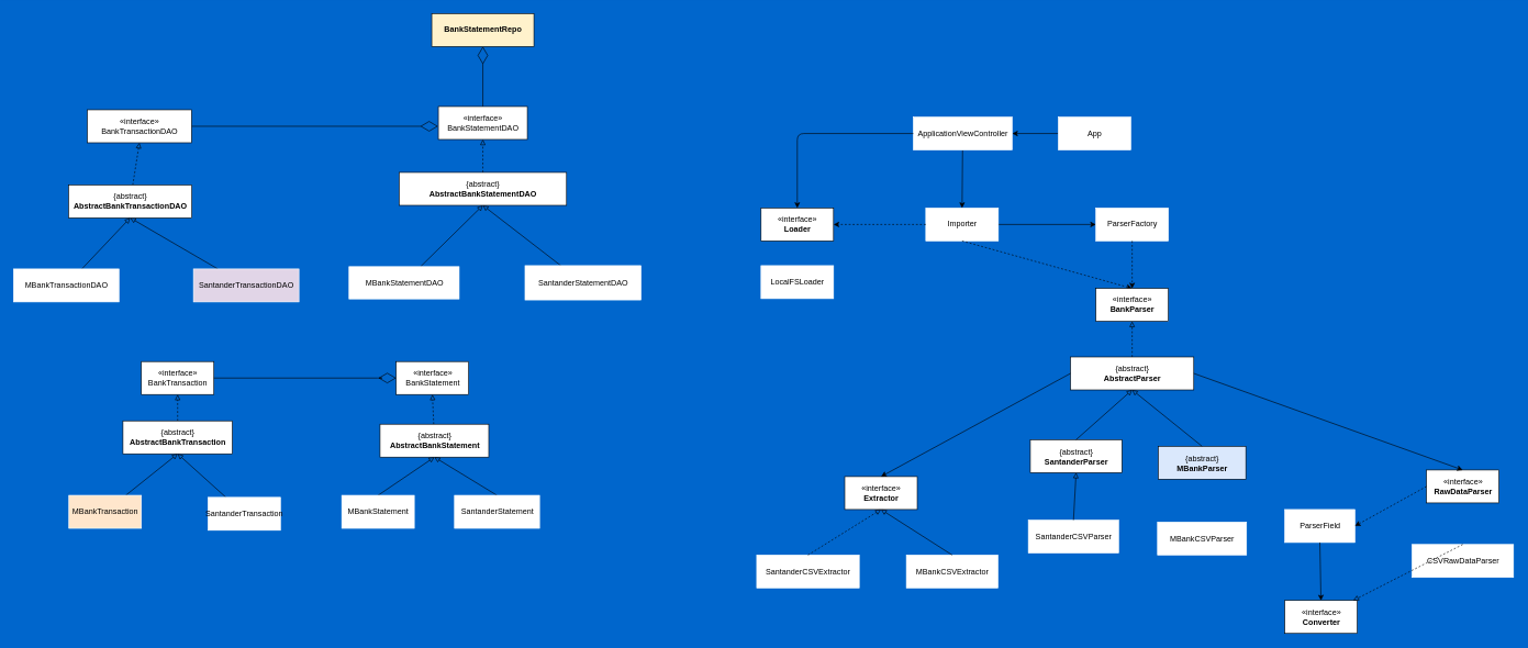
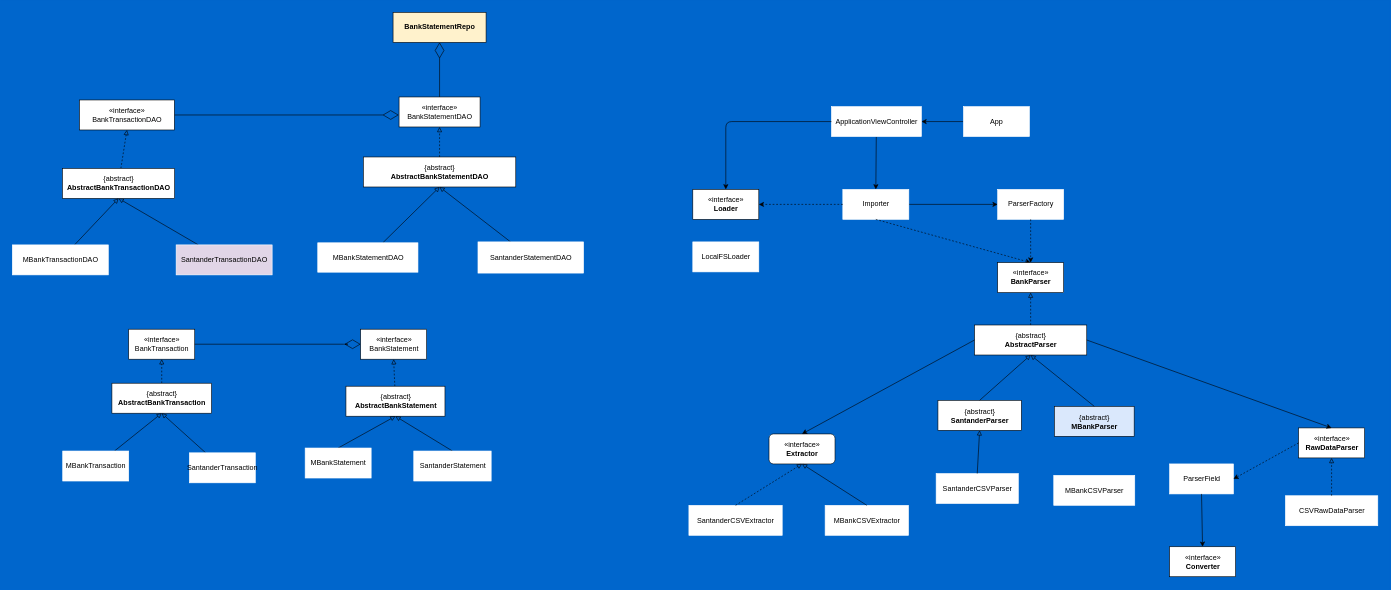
  <mxCell id="0" />
  <mxCell id="1" parent="0" />
  <mxCell id="2" value="«interface»&lt;br&gt;BankTransaction" style="html=1;" parent="1" vertex="1"><mxGeometry x="214" y="548" width="110" height="50" as="geometry" /></mxCell>
  <mxCell id="3" style="edgeStyle=none;html=1;entryX=0.5;entryY=1;entryDx=0;entryDy=0;endArrow=block;endFill=0;dashed=1;" parent="1" source="4" target="2" edge="1"><mxGeometry relative="1" as="geometry" /></mxCell>
  <mxCell id="4" value="{abstract}&lt;br&gt;&lt;b&gt;AbstractBankTransaction&lt;/b&gt;" style="html=1;" parent="1" vertex="1"><mxGeometry x="186" y="638" width="166" height="50" as="geometry" /></mxCell>
  <mxCell id="5" style="edgeStyle=none;html=1;entryX=0.5;entryY=1;entryDx=0;entryDy=0;endArrow=block;endFill=0;" parent="1" source="6" target="4" edge="1"><mxGeometry relative="1" as="geometry" /></mxCell>
  <mxCell id="6" value="SantanderTransaction" style="html=1;strokeColor=#FFFFFF;" parent="1" vertex="1"><mxGeometry x="315" y="754" width="110" height="50" as="geometry" /></mxCell>
  <mxCell id="7" style="edgeStyle=none;html=1;entryX=0.5;entryY=1;entryDx=0;entryDy=0;endArrow=block;endFill=0;" parent="1" source="8" target="4" edge="1"><mxGeometry relative="1" as="geometry" /></mxCell>
- <mxCell id="8" value="MBankTransaction" style="html=1;strokeColor=#FFFFFF;fillColor=#ffe6cc;" parent="1" vertex="1"><mxGeometry x="104" y="751" width="110" height="50" as="geometry" /></mxCell>
+ <mxCell id="8" value="MBankTransaction" style="html=1;strokeColor=#FFFFFF;" parent="1" vertex="1"><mxGeometry x="104" y="751" width="110" height="50" as="geometry" /></mxCell>
  <mxCell id="9" value="«interface»&lt;br&gt;BankStatement" style="html=1;" parent="1" vertex="1"><mxGeometry x="600.5" y="548" width="110" height="50" as="geometry" /></mxCell>
  <mxCell id="10" style="edgeStyle=none;html=1;entryX=0.5;entryY=1;entryDx=0;entryDy=0;endArrow=block;endFill=0;dashed=1;" parent="1" source="11" target="9" edge="1"><mxGeometry relative="1" as="geometry" /></mxCell>
  <mxCell id="11" value="{abstract}&lt;br&gt;&lt;b&gt;AbstractBankStatement&lt;/b&gt;" style="html=1;" parent="1" vertex="1"><mxGeometry x="576" y="643" width="165" height="50" as="geometry" /></mxCell>
  <mxCell id="12" style="edgeStyle=none;html=1;entryX=0.5;entryY=1;entryDx=0;entryDy=0;endArrow=block;endFill=0;exitX=0.5;exitY=0;exitDx=0;exitDy=0;" parent="1" source="13" target="11" edge="1"><mxGeometry relative="1" as="geometry"><mxPoint x="586.5" y="743" as="sourcePoint" /></mxGeometry></mxCell>
  <mxCell id="13" value="SantanderStatement" style="html=1;strokeColor=#FFFFFF;" parent="1" vertex="1"><mxGeometry x="689" y="751" width="129" height="50" as="geometry" /></mxCell>
  <mxCell id="14" style="edgeStyle=none;html=1;entryX=0.5;entryY=1;entryDx=0;entryDy=0;endArrow=block;endFill=0;exitX=0.5;exitY=0;exitDx=0;exitDy=0;" parent="1" source="15" target="11" edge="1"><mxGeometry relative="1" as="geometry"><mxPoint x="736.891" y="755" as="sourcePoint" /></mxGeometry></mxCell>
- <mxCell id="15" value="MBankStatement" style="html=1;strokeColor=#FFFFFF;" parent="1" vertex="1"><mxGeometry x="518" y="751" width="110" height="50" as="geometry" /></mxCell>
+ <mxCell id="15" value="MBankStatement" style="html=1;strokeColor=#FFFFFF;" parent="1" vertex="1"><mxGeometry x="508" y="746" width="110" height="50" as="geometry" /></mxCell>
  <mxCell id="16" value="" style="endArrow=diamondThin;endFill=0;endSize=24;html=1;exitX=1;exitY=0.5;exitDx=0;exitDy=0;entryX=0;entryY=0.5;entryDx=0;entryDy=0;" parent="1" source="2" target="9" edge="1"><mxGeometry width="160" relative="1" as="geometry"><mxPoint x="384" y="576.5" as="sourcePoint" /><mxPoint x="544" y="576.5" as="targetPoint" /><Array as="points"><mxPoint x="582" y="573" /></Array></mxGeometry></mxCell>
  <mxCell id="17" style="edgeStyle=none;html=1;entryX=1;entryY=0.5;entryDx=0;entryDy=0;endArrow=classic;endFill=1;" parent="1" source="18" target="20" edge="1"><mxGeometry relative="1" as="geometry" /></mxCell>
  <mxCell id="18" value="App" style="html=1;strokeColor=#FFFFFF;" parent="1" vertex="1"><mxGeometry x="1605" y="177" width="110" height="50" as="geometry" /></mxCell>
  <mxCell id="19" style="edgeStyle=none;html=1;entryX=0.5;entryY=0;entryDx=0;entryDy=0;endArrow=classic;endFill=1;" parent="1" source="20" target="22" edge="1"><mxGeometry relative="1" as="geometry" /></mxCell>
  <mxCell id="20" value="ApplicationViewController" style="html=1;strokeColor=#FFFFFF;" parent="1" vertex="1"><mxGeometry x="1385" y="177" width="150" height="50" as="geometry" /></mxCell>
  <mxCell id="21" style="edgeStyle=none;html=1;entryX=0;entryY=0.5;entryDx=0;entryDy=0;endArrow=classic;endFill=1;" parent="1" source="22" target="23" edge="1"><mxGeometry relative="1" as="geometry" /></mxCell>
  <mxCell id="22" value="Importer" style="html=1;strokeColor=#FFFFFF;" parent="1" vertex="1"><mxGeometry x="1404" y="315" width="110" height="50" as="geometry" /></mxCell>
  <mxCell id="23" value="ParserFactory" style="html=1;strokeColor=#FFFFFF;" parent="1" vertex="1"><mxGeometry x="1662" y="315" width="110" height="50" as="geometry" /></mxCell>
  <mxCell id="24" style="edgeStyle=none;html=1;entryX=0.5;entryY=1;entryDx=0;entryDy=0;endArrow=diamondThin;endFill=0;endSize=24;" parent="1" source="25" target="40" edge="1"><mxGeometry relative="1" as="geometry" /></mxCell>
  <mxCell id="25" value="«interface»&lt;br&gt;BankStatementDAO" style="html=1;" parent="1" vertex="1"><mxGeometry x="664.5" y="161" width="135" height="50" as="geometry" /></mxCell>
  <mxCell id="26" value="{abstract}&lt;br&gt;&lt;b&gt;AbstractBankStatementDAO&lt;/b&gt;" style="html=1;" parent="1" vertex="1"><mxGeometry x="605" y="261" width="254" height="50" as="geometry" /></mxCell>
  <mxCell id="27" style="edgeStyle=none;html=1;entryX=0.5;entryY=1;entryDx=0;entryDy=0;endArrow=block;endFill=0;" parent="1" source="28" target="26" edge="1"><mxGeometry relative="1" as="geometry" /></mxCell>
  <mxCell id="28" value="MBankStatementDAO" style="html=1;strokeColor=#FFFFFF;" parent="1" vertex="1"><mxGeometry x="529" y="404" width="167" height="49" as="geometry" /></mxCell>
  <mxCell id="29" style="edgeStyle=none;html=1;entryX=0.5;entryY=1;entryDx=0;entryDy=0;endArrow=block;endFill=0;" parent="1" source="30" target="26" edge="1"><mxGeometry relative="1" as="geometry" /></mxCell>
  <mxCell id="30" value="SantanderStatementDAO" style="html=1;strokeColor=#FFFFFF;" parent="1" vertex="1"><mxGeometry x="796" y="402.5" width="176" height="52" as="geometry" /></mxCell>
  <mxCell id="31" style="edgeStyle=none;html=1;endArrow=diamondThin;endFill=0;endSize=24;" parent="1" source="32" edge="1"><mxGeometry relative="1" as="geometry"><mxPoint x="664" y="191" as="targetPoint" /></mxGeometry></mxCell>
  <mxCell id="32" value="«interface»&lt;br&gt;BankTransactionDAO" style="html=1;" parent="1" vertex="1"><mxGeometry x="132" y="166" width="158" height="50" as="geometry" /></mxCell>
  <mxCell id="33" style="edgeStyle=none;html=1;entryX=0.5;entryY=1;entryDx=0;entryDy=0;endArrow=block;endFill=0;" parent="1" source="34" target="37" edge="1"><mxGeometry relative="1" as="geometry" /></mxCell>
  <mxCell id="34" value="SantanderTransactionDAO" style="html=1;strokeColor=#FFFFFF;fillColor=#e1d5e7;" parent="1" vertex="1"><mxGeometry x="293" y="407.5" width="160" height="50" as="geometry" /></mxCell>
  <mxCell id="35" style="edgeStyle=none;html=1;endArrow=block;endFill=0;dashed=1;entryX=0.5;entryY=1;entryDx=0;entryDy=0;exitX=0.5;exitY=0;exitDx=0;exitDy=0;" parent="1" source="26" target="25" edge="1"><mxGeometry relative="1" as="geometry"><mxPoint x="705.5" y="246" as="sourcePoint" /><mxPoint x="758.5" y="226" as="targetPoint" /></mxGeometry></mxCell>
  <mxCell id="36" style="edgeStyle=none;html=1;entryX=0.5;entryY=1;entryDx=0;entryDy=0;endArrow=block;endFill=0;dashed=1;" parent="1" source="37" target="32" edge="1"><mxGeometry relative="1" as="geometry" /></mxCell>
  <mxCell id="37" value="{abstract}&lt;br&gt;&lt;b&gt;AbstractBankTransactionDAO&lt;/b&gt;" style="html=1;" parent="1" vertex="1"><mxGeometry x="103.5" y="280" width="187" height="50" as="geometry" /></mxCell>
  <mxCell id="38" style="edgeStyle=none;html=1;entryX=0.5;entryY=1;entryDx=0;entryDy=0;endArrow=block;endFill=0;" parent="1" source="39" target="37" edge="1"><mxGeometry relative="1" as="geometry" /></mxCell>
  <mxCell id="39" value="MBankTransactionDAO" style="html=1;strokeColor=#FFFFFF;" parent="1" vertex="1"><mxGeometry x="20" y="407.5" width="160" height="50" as="geometry" /></mxCell>
  <mxCell id="40" value="&lt;b&gt;BankStatementRepo&lt;/b&gt;" style="html=1;fillColor=#fff2cc;" parent="1" vertex="1"><mxGeometry x="654.5" y="20" width="155" height="50" as="geometry" /></mxCell>
  <mxCell id="41" value="«interface»&lt;br&gt;&lt;b&gt;Loader&lt;/b&gt;" style="html=1;" parent="1" vertex="1"><mxGeometry x="1154" y="315" width="110" height="50" as="geometry" /></mxCell>
  <mxCell id="42" value="LocalFSLoader" style="html=1;strokeColor=#FFFFFF;" parent="1" vertex="1"><mxGeometry x="1154" y="402.5" width="110" height="50" as="geometry" /></mxCell>
  <mxCell id="43" style="edgeStyle=none;html=1;entryX=1;entryY=0.5;entryDx=0;entryDy=0;endArrow=classic;endFill=1;endSize=6;startArrow=none;startFill=0;dashed=1;exitX=0;exitY=0.5;exitDx=0;exitDy=0;" parent="1" source="22" target="41" edge="1"><mxGeometry relative="1" as="geometry"><mxPoint x="1460" y="440" as="sourcePoint" /><mxPoint x="1760.5" y="440" as="targetPoint" /></mxGeometry></mxCell>
  <mxCell id="44" style="edgeStyle=none;html=1;entryX=0.5;entryY=0;entryDx=0;entryDy=0;endArrow=classic;endFill=1;exitX=0;exitY=0.5;exitDx=0;exitDy=0;" parent="1" source="20" target="41" edge="1"><mxGeometry relative="1" as="geometry"><mxPoint x="1214" y="206" as="sourcePoint" /><mxPoint x="1469" y="325" as="targetPoint" /><Array as="points"><mxPoint x="1209" y="202" /></Array></mxGeometry></mxCell>
  <mxCell id="45" value="«interface»&lt;br&gt;&lt;b&gt;Converter&lt;/b&gt;" style="html=1;" parent="1" vertex="1"><mxGeometry x="1948.5" y="910.5" width="110" height="50" as="geometry" /></mxCell>
  <mxCell id="46" value="ParserField" style="html=1;strokeColor=#FFFFFF;" parent="1" vertex="1"><mxGeometry x="1948.5" y="772.5" width="106.5" height="50" as="geometry" /></mxCell>
  <mxCell id="47" value="«interface»&lt;br&gt;&lt;b&gt;RawDataParser&lt;/b&gt;" style="html=1;" parent="1" vertex="1"><mxGeometry x="2163.5" y="712.5" width="110" height="50" as="geometry" /></mxCell>
  <mxCell id="48" value="CSVRawDataParser" style="html=1;strokeColor=#FFFFFF;" parent="1" vertex="1"><mxGeometry x="2141.5" y="825.5" width="154" height="50" as="geometry" /></mxCell>
- <mxCell id="49" value="«interface»&lt;br&gt;&lt;b&gt;Extractor&lt;/b&gt;" style="html=1;" parent="1" vertex="1"><mxGeometry x="1281" y="722.5" width="110" height="50" as="geometry" /></mxCell>
+ <mxCell id="49" value="«interface»&lt;br&gt;&lt;b&gt;Extractor&lt;/b&gt;" style="html=1;rounded=1;" parent="1" vertex="1"><mxGeometry x="1281" y="722.5" width="110" height="50" as="geometry" /></mxCell>
  <mxCell id="50" value="SantanderCSVExtractor" style="html=1;strokeColor=#FFFFFF;" parent="1" vertex="1"><mxGeometry x="1147.5" y="841.5" width="155.5" height="50" as="geometry" /></mxCell>
  <mxCell id="51" value="MBankCSVExtractor" style="html=1;strokeColor=#FFFFFF;" parent="1" vertex="1"><mxGeometry x="1374.5" y="841.5" width="139" height="50" as="geometry" /></mxCell>
  <mxCell id="52" value="{abstract}&lt;br&gt;&lt;b&gt;AbstractParser&lt;/b&gt;" style="html=1;" parent="1" vertex="1"><mxGeometry x="1623.5" y="541" width="187" height="50" as="geometry" /></mxCell>
  <mxCell id="53" value="SantanderCSVParser" style="html=1;strokeColor=#FFFFFF;" parent="1" vertex="1"><mxGeometry x="1559.5" y="788.5" width="137" height="50" as="geometry" /></mxCell>
  <mxCell id="54" value="MBankCSVParser" style="html=1;strokeColor=#FFFFFF;" parent="1" vertex="1"><mxGeometry x="1755.5" y="791.5" width="135" height="50" as="geometry" /></mxCell>
  <mxCell id="55" style="edgeStyle=none;html=1;endArrow=block;endFill=0;entryX=0.5;entryY=1;entryDx=0;entryDy=0;exitX=0.5;exitY=0;exitDx=0;exitDy=0;" parent="1" source="53" target="65" edge="1"><mxGeometry relative="1" as="geometry"><mxPoint x="1655.5" y="679" as="sourcePoint" /><mxPoint x="1590.5" y="633" as="targetPoint" /></mxGeometry></mxCell>
- <mxCell id="56" style="edgeStyle=none;html=1;dashed=1;endArrow=block;endFill=0;exitX=0.5;exitY=0;exitDx=0;exitDy=0;" parent="1" source="48" target="45" edge="1"><mxGeometry relative="1" as="geometry"><mxPoint x="1632" y="704" as="sourcePoint" /><mxPoint x="1632" y="666.5" as="targetPoint" /></mxGeometry></mxCell>
+ <mxCell id="56" style="edgeStyle=none;html=1;dashed=1;endArrow=block;endFill=0;entryX=0.5;entryY=1;entryDx=0;entryDy=0;exitX=0.5;exitY=0;exitDx=0;exitDy=0;" parent="1" source="48" target="47" edge="1"><mxGeometry relative="1" as="geometry"><mxPoint x="1632" y="704" as="sourcePoint" /><mxPoint x="1632" y="666.5" as="targetPoint" /></mxGeometry></mxCell>
  <mxCell id="57" style="edgeStyle=none;html=1;dashed=1;endArrow=block;endFill=0;entryX=0.5;entryY=1;entryDx=0;entryDy=0;exitX=0.5;exitY=0;exitDx=0;exitDy=0;" parent="1" source="50" target="49" edge="1"><mxGeometry relative="1" as="geometry"><mxPoint x="1396" y="601.5" as="sourcePoint" /><mxPoint x="1393.5" y="537.5" as="targetPoint" /></mxGeometry></mxCell>
  <mxCell id="58" style="edgeStyle=none;html=1;dashed=0;endArrow=block;endFill=0;exitX=0.5;exitY=0;exitDx=0;exitDy=0;entryX=0.5;entryY=1;entryDx=0;entryDy=0;" parent="1" source="51" target="49" edge="1"><mxGeometry relative="1" as="geometry"><mxPoint x="1246.5" y="851.5" as="sourcePoint" /><mxPoint x="1345" y="778.5" as="targetPoint" /></mxGeometry></mxCell>
  <mxCell id="59" style="edgeStyle=none;html=1;entryX=0.5;entryY=0;entryDx=0;entryDy=0;endArrow=classic;endFill=1;exitX=1;exitY=0.5;exitDx=0;exitDy=0;" parent="1" source="52" target="47" edge="1"><mxGeometry relative="1" as="geometry"><mxPoint x="1593.5" y="436.5" as="sourcePoint" /><mxPoint x="1830" y="436.5" as="targetPoint" /></mxGeometry></mxCell>
  <mxCell id="60" style="edgeStyle=none;html=1;entryX=0.5;entryY=0;entryDx=0;entryDy=0;endArrow=classic;endFill=1;exitX=0.5;exitY=1;exitDx=0;exitDy=0;" parent="1" source="46" target="45" edge="1"><mxGeometry relative="1" as="geometry"><mxPoint x="1316.5" y="1003" as="sourcePoint" /><mxPoint x="1663.48" y="859" as="targetPoint" /></mxGeometry></mxCell>
  <mxCell id="61" style="edgeStyle=none;html=1;endArrow=classic;endFill=1;endSize=6;startArrow=none;startFill=0;dashed=1;entryX=1;entryY=0.5;entryDx=0;entryDy=0;exitX=0;exitY=0.5;exitDx=0;exitDy=0;" parent="1" source="47" target="46" edge="1"><mxGeometry relative="1" as="geometry"><mxPoint x="2140.5" y="713.5" as="sourcePoint" /><mxPoint x="2027.5" y="865.5" as="targetPoint" /></mxGeometry></mxCell>
  <mxCell id="62" style="edgeStyle=none;html=1;entryX=0.5;entryY=0;entryDx=0;entryDy=0;endArrow=classic;endFill=1;exitX=0;exitY=0.5;exitDx=0;exitDy=0;" parent="1" source="52" target="49" edge="1"><mxGeometry relative="1" as="geometry"><mxPoint x="1820.5" y="576" as="sourcePoint" /><mxPoint x="1994.5" y="808.5" as="targetPoint" /></mxGeometry></mxCell>
  <mxCell id="63" style="edgeStyle=none;html=1;endArrow=classic;endFill=1;endSize=6;startArrow=none;startFill=0;dashed=1;exitX=0.5;exitY=1;exitDx=0;exitDy=0;entryX=0.5;entryY=0;entryDx=0;entryDy=0;" parent="1" source="22" target="69" edge="1"><mxGeometry relative="1" as="geometry"><mxPoint x="1870" y="747" as="sourcePoint" /><mxPoint x="1714" y="422" as="targetPoint" /></mxGeometry></mxCell>
  <mxCell id="64" style="edgeStyle=none;html=1;endArrow=classic;endFill=1;endSize=6;startArrow=none;startFill=0;dashed=1;exitX=0.5;exitY=1;exitDx=0;exitDy=0;entryX=0.5;entryY=0;entryDx=0;entryDy=0;" parent="1" source="23" target="69" edge="1"><mxGeometry relative="1" as="geometry"><mxPoint x="1475" y="375" as="sourcePoint" /><mxPoint x="1743" y="429" as="targetPoint" /></mxGeometry></mxCell>
  <mxCell id="65" value="{abstract}&lt;br&gt;&lt;b&gt;SantanderParser&lt;br&gt;&lt;/b&gt;" style="html=1;" parent="1" vertex="1"><mxGeometry x="1562.5" y="666.5" width="139" height="50" as="geometry" /></mxCell>
  <mxCell id="66" value="{abstract}&lt;br&gt;&lt;b&gt;MBankParser&lt;br&gt;&lt;/b&gt;" style="html=1;fillColor=#dae8fc;" parent="1" vertex="1"><mxGeometry x="1756.5" y="676.5" width="133" height="50" as="geometry" /></mxCell>
  <mxCell id="67" style="edgeStyle=none;html=1;endArrow=block;endFill=0;entryX=0.5;entryY=1;entryDx=0;entryDy=0;exitX=0.5;exitY=0;exitDx=0;exitDy=0;" parent="1" source="66" target="52" edge="1"><mxGeometry relative="1" as="geometry"><mxPoint x="1833" y="798.5" as="sourcePoint" /><mxPoint x="1833" y="736.5" as="targetPoint" /></mxGeometry></mxCell>
  <mxCell id="68" style="edgeStyle=none;html=1;endArrow=block;endFill=0;entryX=0.5;entryY=1;entryDx=0;entryDy=0;exitX=0.5;exitY=0;exitDx=0;exitDy=0;" parent="1" source="65" target="52" edge="1"><mxGeometry relative="1" as="geometry"><mxPoint x="1833" y="686.5" as="sourcePoint" /><mxPoint x="1727" y="601" as="targetPoint" /></mxGeometry></mxCell>
  <mxCell id="69" value="«interface»&lt;br&gt;&lt;b&gt;BankParser&lt;/b&gt;" style="html=1;" parent="1" vertex="1"><mxGeometry x="1662" y="437" width="110" height="50" as="geometry" /></mxCell>
  <mxCell id="70" style="edgeStyle=none;html=1;dashed=1;endArrow=block;endFill=0;exitX=0.5;exitY=0;exitDx=0;exitDy=0;entryX=0.5;entryY=1;entryDx=0;entryDy=0;" parent="1" source="52" target="69" edge="1"><mxGeometry relative="1" as="geometry"><mxPoint x="1454" y="851.5" as="sourcePoint" /><mxPoint x="1346" y="782.5" as="targetPoint" /></mxGeometry></mxCell>
